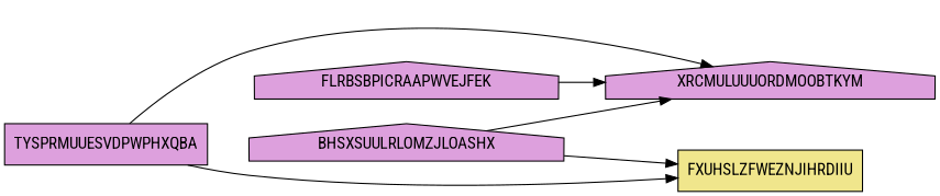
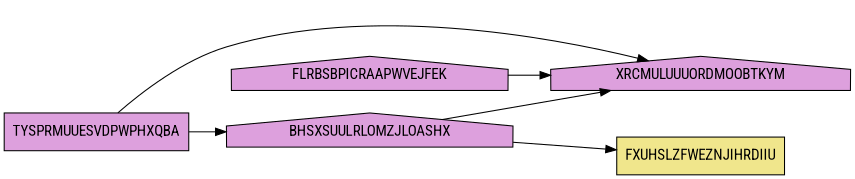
  digraph {
    fontname="Roboto Condensed"
    rankdir=LR
    node [Processor=1 Start=0 Weight=16 fillcolor=plum fontname="Roboto Condensed" shape=house style=filled]
    edge [Weight=19 fontname="Roboto Condensed"]
    TYSPRMUUESVDPWPHXQBA [Weight=18 shape=box]
    BHSXSUULRLOMZJLOASHX [Start=18 Weight=12]
    XRCMULUUUORDMOOBTKYM [Start=46]
    FXUHSLZFWEZNJIHRDIIU [Start=30 fillcolor=khaki shape=box]
    FLRBSBPICRAAPWVEJFEK [Processor=2 Weight=14]
-   TYSPRMUUESVDPWPHXQBA -> FXUHSLZFWEZNJIHRDIIU
+   TYSPRMUUESVDPWPHXQBA -> BHSXSUULRLOMZJLOASHX
    TYSPRMUUESVDPWPHXQBA -> XRCMULUUUORDMOOBTKYM
    BHSXSUULRLOMZJLOASHX -> XRCMULUUUORDMOOBTKYM [Weight=17]
    BHSXSUULRLOMZJLOASHX -> FXUHSLZFWEZNJIHRDIIU [Weight=14]
    FLRBSBPICRAAPWVEJFEK -> XRCMULUUUORDMOOBTKYM
  }
